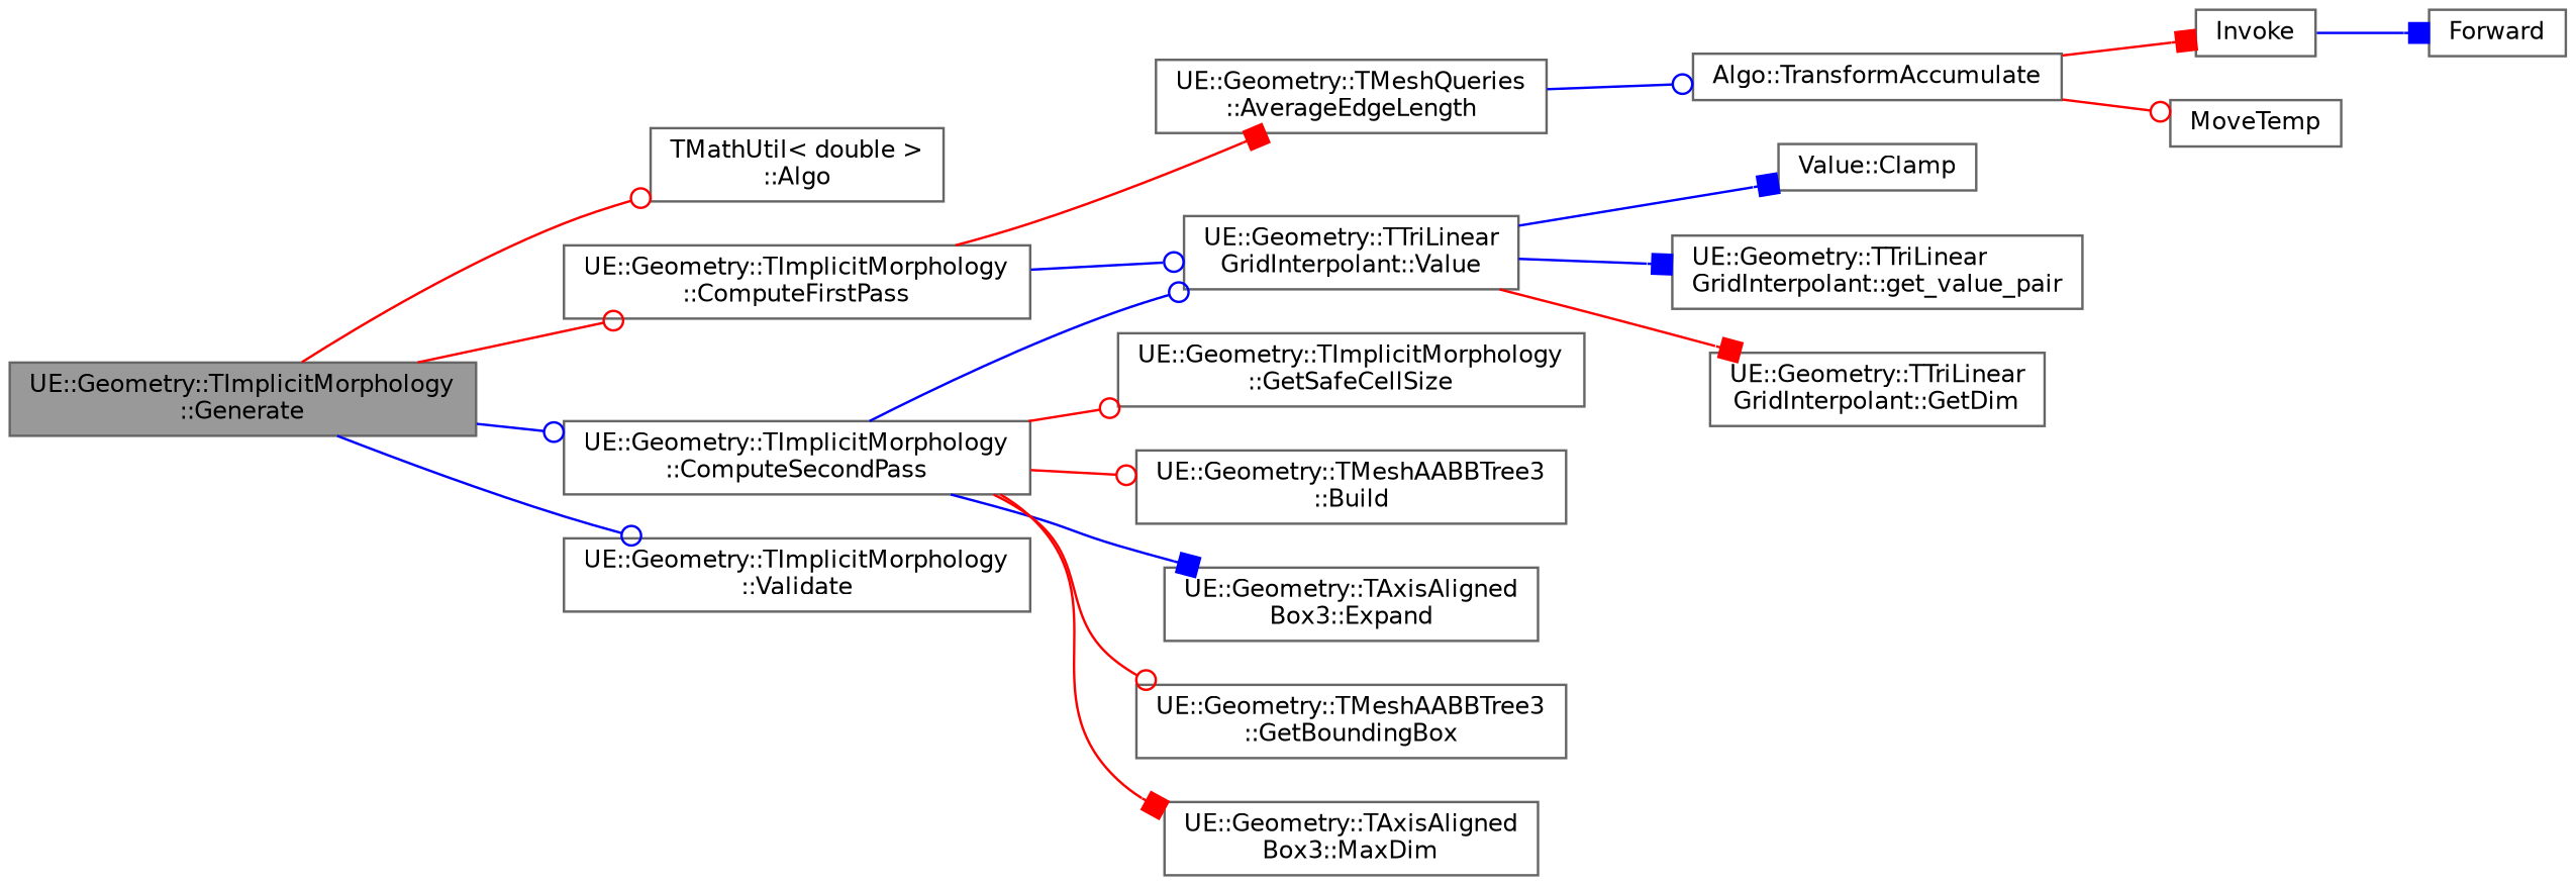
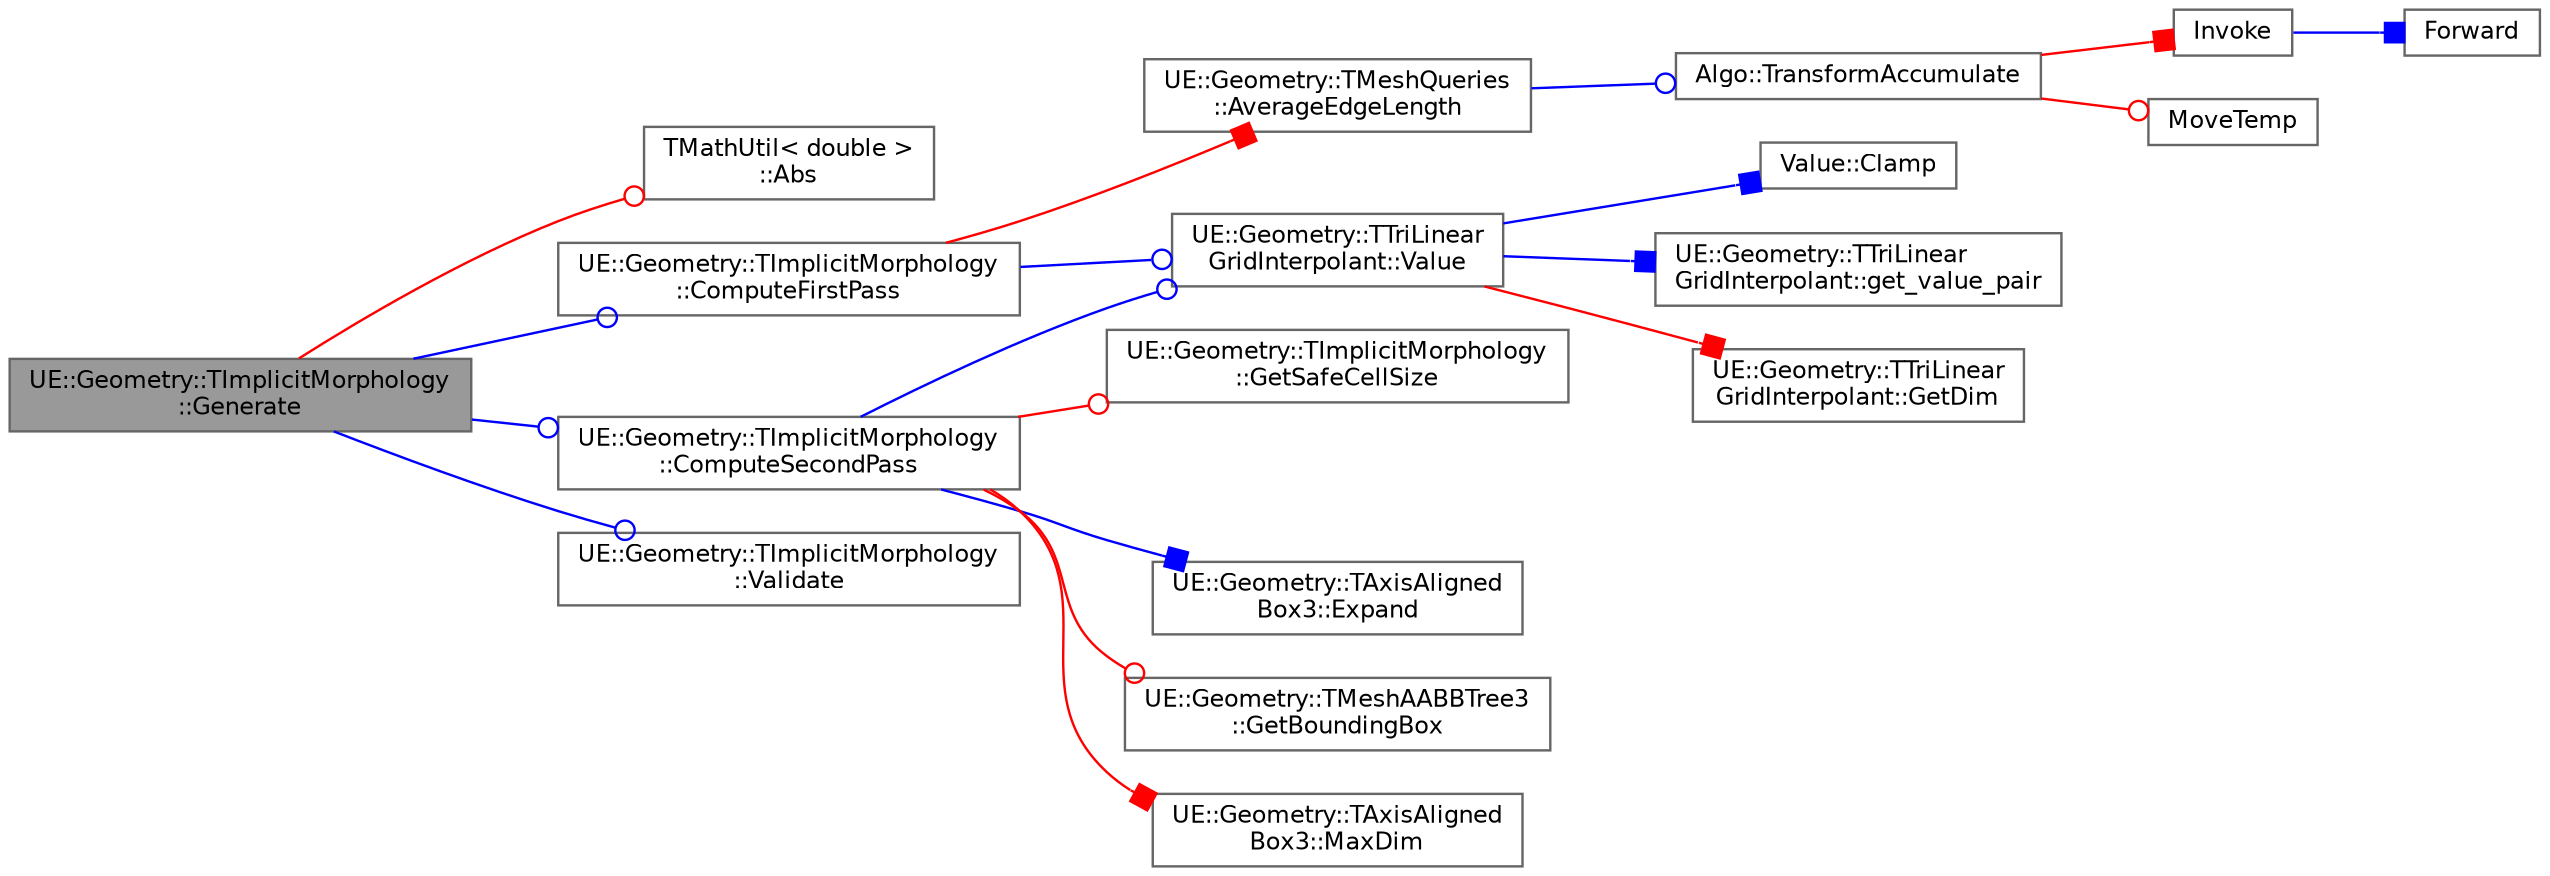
  digraph {
    rankdir=LR
    node [color=grey40 fillcolor=white fontname=Helvetica fontsize=10 shape=box style=filled]
    edge [arrowhead=odot color=red fontname=Helvetica fontsize=10 labelfontname=Helvetica labelfontsize=10 style=solid]
    n1 [color=gray40 fillcolor=grey60 fontcolor=black height=0.2 label="UE::Geometry::TImplicitMorphology\l::Generate" width=0.4]
-   n2 [height=0.2 label="TMathUtil\< double \>\l::Algo" width=0.4]
+   n2 [height=0.2 label="TMathUtil\< double \>\l::Abs" width=0.4]
    n3 [height=0.2 label="UE::Geometry::TImplicitMorphology\l::ComputeFirstPass" width=0.4]
    n4 [height=0.2 label="UE::Geometry::TImplicitMorphology\l::ComputeSecondPass" width=0.4]
    n5 [height=0.2 label="UE::Geometry::TImplicitMorphology\l::Validate" width=0.4]
    n6 [height=0.2 label="UE::Geometry::TMeshQueries\l::AverageEdgeLength" width=0.4]
    n7 [height=0.2 label="UE::Geometry::TTriLinear\lGridInterpolant::Value" width=0.4]
    n8 [height=0.2 label="UE::Geometry::TImplicitMorphology\l::GetSafeCellSize" width=0.4]
-   n9 [height=0.2 label="UE::Geometry::TMeshAABBTree3\l::Build" width=0.4]
    n10 [height=0.2 label="UE::Geometry::TAxisAligned\lBox3::Expand" width=0.4]
    n11 [height=0.2 label="UE::Geometry::TMeshAABBTree3\l::GetBoundingBox" width=0.4]
    n12 [height=0.2 label="UE::Geometry::TAxisAligned\lBox3::MaxDim" width=0.4]
    n13 [height=0.2 label="Algo::TransformAccumulate" width=0.4]
    n14 [height=0.2 label="Value::Clamp" width=0.4]
    n15 [height=0.2 label="UE::Geometry::TTriLinear\lGridInterpolant::get_value_pair" width=0.4]
    n16 [height=0.2 label="UE::Geometry::TTriLinear\lGridInterpolant::GetDim" width=0.4]
    n17 [height=0.2 label=Invoke width=0.4]
    n18 [height=0.2 label=MoveTemp width=0.4]
    n19 [height=0.2 label=Forward width=0.4]
    n1 -> n2
-   n1 -> n3
+   n1 -> n3 [color=blue]
    n1 -> n4 [color=blue]
    n1 -> n5 [color=blue]
    n3 -> n6 [arrowhead=box]
    n3 -> n7 [color=blue]
    n4 -> n7 [color=blue]
    n4 -> n8
-   n4 -> n9
    n4 -> n10 [arrowhead=box color=blue]
    n4 -> n11
    n4 -> n12 [arrowhead=box]
    n6 -> n13 [color=blue]
    n7 -> n14 [arrowhead=box color=blue]
    n7 -> n15 [arrowhead=box color=blue]
    n7 -> n16 [arrowhead=box]
    n13 -> n17 [arrowhead=box]
    n13 -> n18
    n17 -> n19 [arrowhead=box color=blue]
  }
